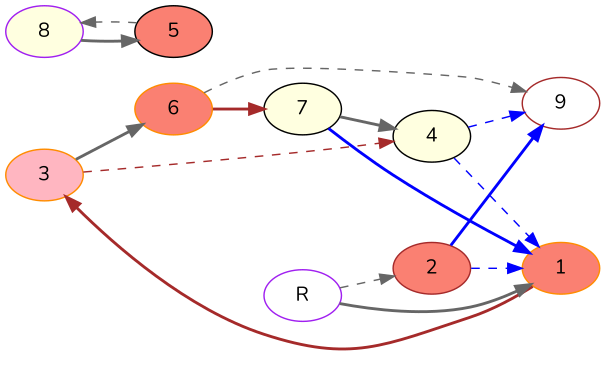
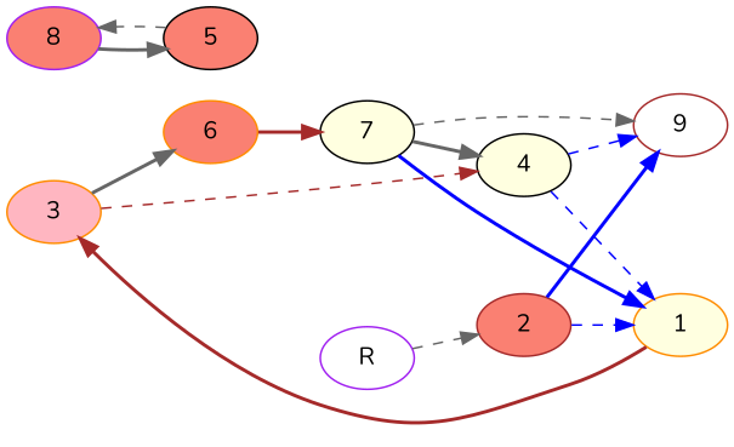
  digraph {
    fontname=Nunito
    rankdir=LR
    node [color=darkorange fillcolor=lightyellow fontname=Nunito style=filled]
    edge [color=gray40 fontname=Nunito style=bold]
    3 [fillcolor=lightpink]
-   1 [fillcolor=salmon]
+   1
    4 [color=black]
    6 [fillcolor=salmon]
    2 [color=brown fillcolor=salmon]
    9 [color=brown fillcolor=white]
    7 [color=black]
-   8 [color=purple]
+   8 [color=purple fillcolor=salmon]
    5 [color=black fillcolor=salmon]
    R [color=purple fillcolor=white]
    3 -> 4 [color=brown style=dashed]
    3 -> 6
    1 -> 3 [color=brown]
    4 -> 1 [color=blue style=dashed]
    4 -> 9 [color=blue style=dashed]
-   6 -> 9 [style=dashed]
+   7 -> 9 [style=dashed]
    6 -> 7 [color=brown]
    2 -> 1 [color=blue style=dashed]
    2 -> 9 [color=blue]
    7 -> 1 [color=blue]
    7 -> 4
    8 -> 5
    5 -> 8 [style=dashed]
-   R -> 1
    R -> 2 [style=dashed]
  }
